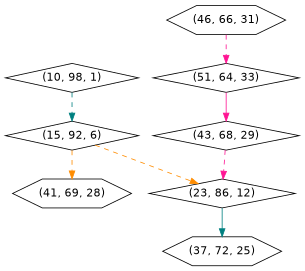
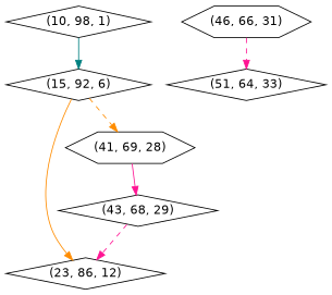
  digraph {
    fontname="DejaVu Sans"
    node [fontname="DejaVu Sans" shape=diamond]
    edge [color=deeppink fontname="DejaVu Sans" style=solid]
    "(10, 98, 1)"
    "(15, 92, 6)"
    "(23, 86, 12)"
    "(41, 69, 28)" [shape=hexagon]
-   "(37, 72, 25)" [shape=hexagon]
    "(43, 68, 29)"
    "(46, 66, 31)" [shape=hexagon]
    "(51, 64, 33)"
-   "(10, 98, 1)" -> "(15, 92, 6)" [color=teal style=dashed]
-   "(15, 92, 6)" -> "(23, 86, 12)" [color=darkorange style=dashed]
+   "(10, 98, 1)" -> "(15, 92, 6)" [color=teal]
+   "(15, 92, 6)" -> "(23, 86, 12)" [color=darkorange]
    "(15, 92, 6)" -> "(41, 69, 28)" [color=darkorange style=dashed]
-   "(23, 86, 12)" -> "(37, 72, 25)" [color=teal]
-   "(51, 64, 33)" -> "(43, 68, 29)"
+   "(41, 69, 28)" -> "(43, 68, 29)"
    "(43, 68, 29)" -> "(23, 86, 12)" [style=dashed]
    "(46, 66, 31)" -> "(51, 64, 33)" [style=dashed]
  }
